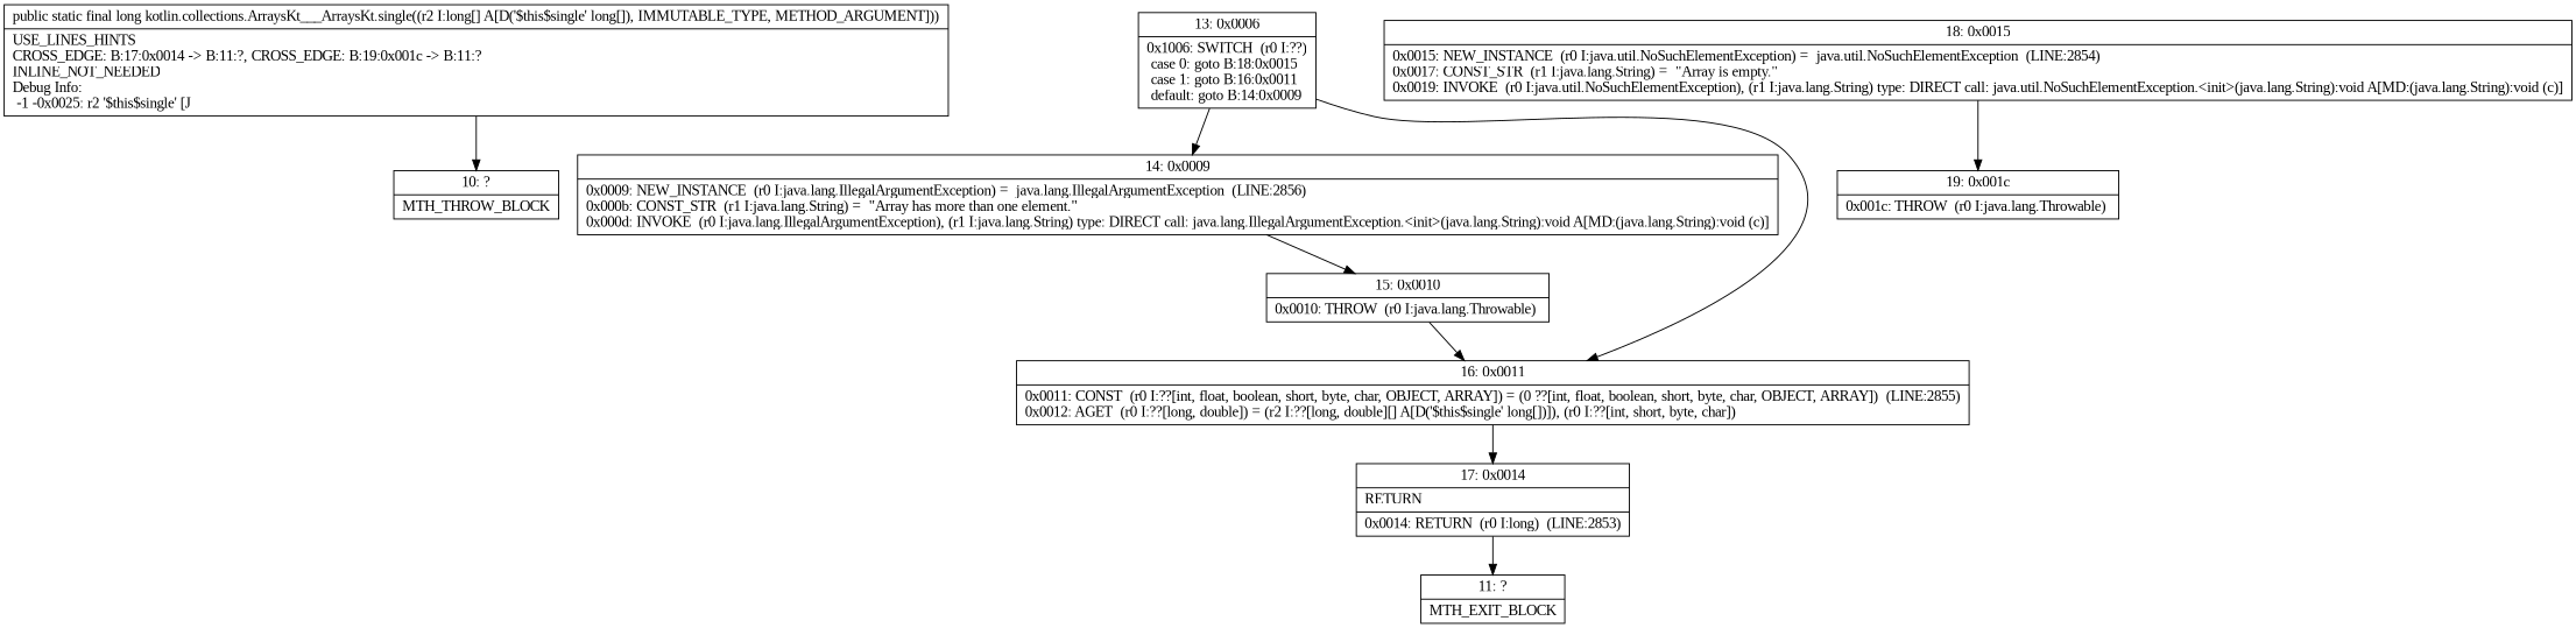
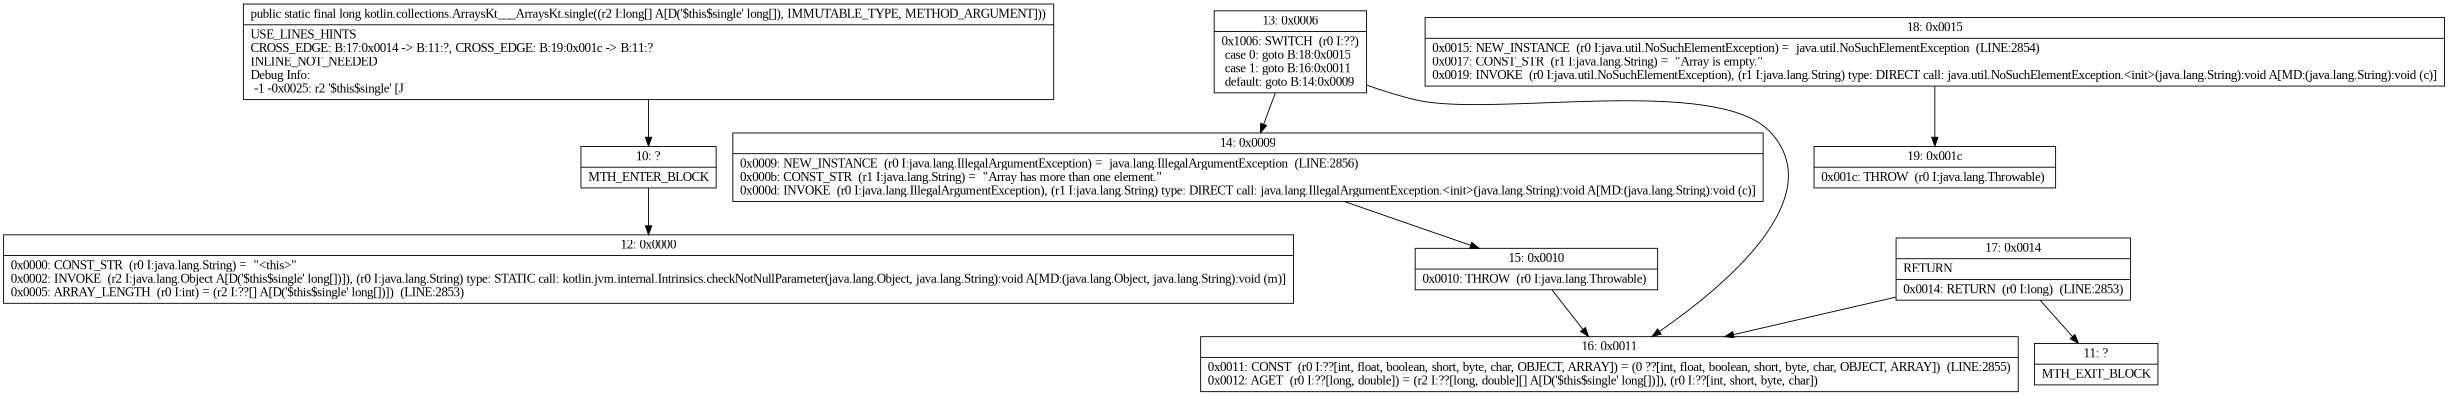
  digraph {
    fontname="Liberation Serif"
    node [fontname="Liberation Serif" shape=record]
    edge [fontname="Liberation Serif"]
-   n1 [label="{10\:\ ?|MTH_THROW_BLOCK\l}"]
+   n1 [label="{10\:\ ?|MTH_ENTER_BLOCK\l}"]
+   n2 [label="{12\:\ 0x0000|0x0000: CONST_STR  (r0 I:java.lang.String) =  \"\<this\>\" \l0x0002: INVOKE  (r2 I:java.lang.Object A[D('$this$single' long[])]), (r0 I:java.lang.String) type: STATIC call: kotlin.jvm.internal.Intrinsics.checkNotNullParameter(java.lang.Object, java.lang.String):void A[MD:(java.lang.Object, java.lang.String):void (m)]\l0x0005: ARRAY_LENGTH  (r0 I:int) = (r2 I:??[] A[D('$this$single' long[])])  (LINE:2853)\l}"]
    n3 [label="{13\:\ 0x0006|0x1006: SWITCH  (r0 I:??)\l case 0: goto B:18:0x0015\l case 1: goto B:16:0x0011\l default: goto B:14:0x0009 \l}"]
    n4 [label="{14\:\ 0x0009|0x0009: NEW_INSTANCE  (r0 I:java.lang.IllegalArgumentException) =  java.lang.IllegalArgumentException  (LINE:2856)\l0x000b: CONST_STR  (r1 I:java.lang.String) =  \"Array has more than one element.\" \l0x000d: INVOKE  (r0 I:java.lang.IllegalArgumentException), (r1 I:java.lang.String) type: DIRECT call: java.lang.IllegalArgumentException.\<init\>(java.lang.String):void A[MD:(java.lang.String):void (c)]\l}"]
    n5 [label="{16\:\ 0x0011|0x0011: CONST  (r0 I:??[int, float, boolean, short, byte, char, OBJECT, ARRAY]) = (0 ??[int, float, boolean, short, byte, char, OBJECT, ARRAY])  (LINE:2855)\l0x0012: AGET  (r0 I:??[long, double]) = (r2 I:??[long, double][] A[D('$this$single' long[])]), (r0 I:??[int, short, byte, char]) \l}"]
    n6 [label="{15\:\ 0x0010|0x0010: THROW  (r0 I:java.lang.Throwable) \l}"]
    n7 [label="{17\:\ 0x0014|RETURN\l|0x0014: RETURN  (r0 I:long)  (LINE:2853)\l}"]
    n8 [label="{18\:\ 0x0015|0x0015: NEW_INSTANCE  (r0 I:java.util.NoSuchElementException) =  java.util.NoSuchElementException  (LINE:2854)\l0x0017: CONST_STR  (r1 I:java.lang.String) =  \"Array is empty.\" \l0x0019: INVOKE  (r0 I:java.util.NoSuchElementException), (r1 I:java.lang.String) type: DIRECT call: java.util.NoSuchElementException.\<init\>(java.lang.String):void A[MD:(java.lang.String):void (c)]\l}"]
    n9 [label="{19\:\ 0x001c|0x001c: THROW  (r0 I:java.lang.Throwable) \l}"]
    n10 [label="{11\:\ ?|MTH_EXIT_BLOCK\l}"]
    n11 [label="{public static final long kotlin.collections.ArraysKt___ArraysKt.single((r2 I:long[] A[D('$this$single' long[]), IMMUTABLE_TYPE, METHOD_ARGUMENT]))  | USE_LINES_HINTS\lCROSS_EDGE: B:17:0x0014 \-\> B:11:?, CROSS_EDGE: B:19:0x001c \-\> B:11:?\lINLINE_NOT_NEEDED\lDebug Info:\l  \-1 \-0x0025: r2 '$this$single' [J\l}"]
+   n1 -> n2
    n3 -> n4
    n3 -> n5
    n4 -> n6
-   n5 -> n7
+   n7 -> n5
    n6 -> n5
    n7 -> n10
    n8 -> n9
    n11 -> n1
  }
